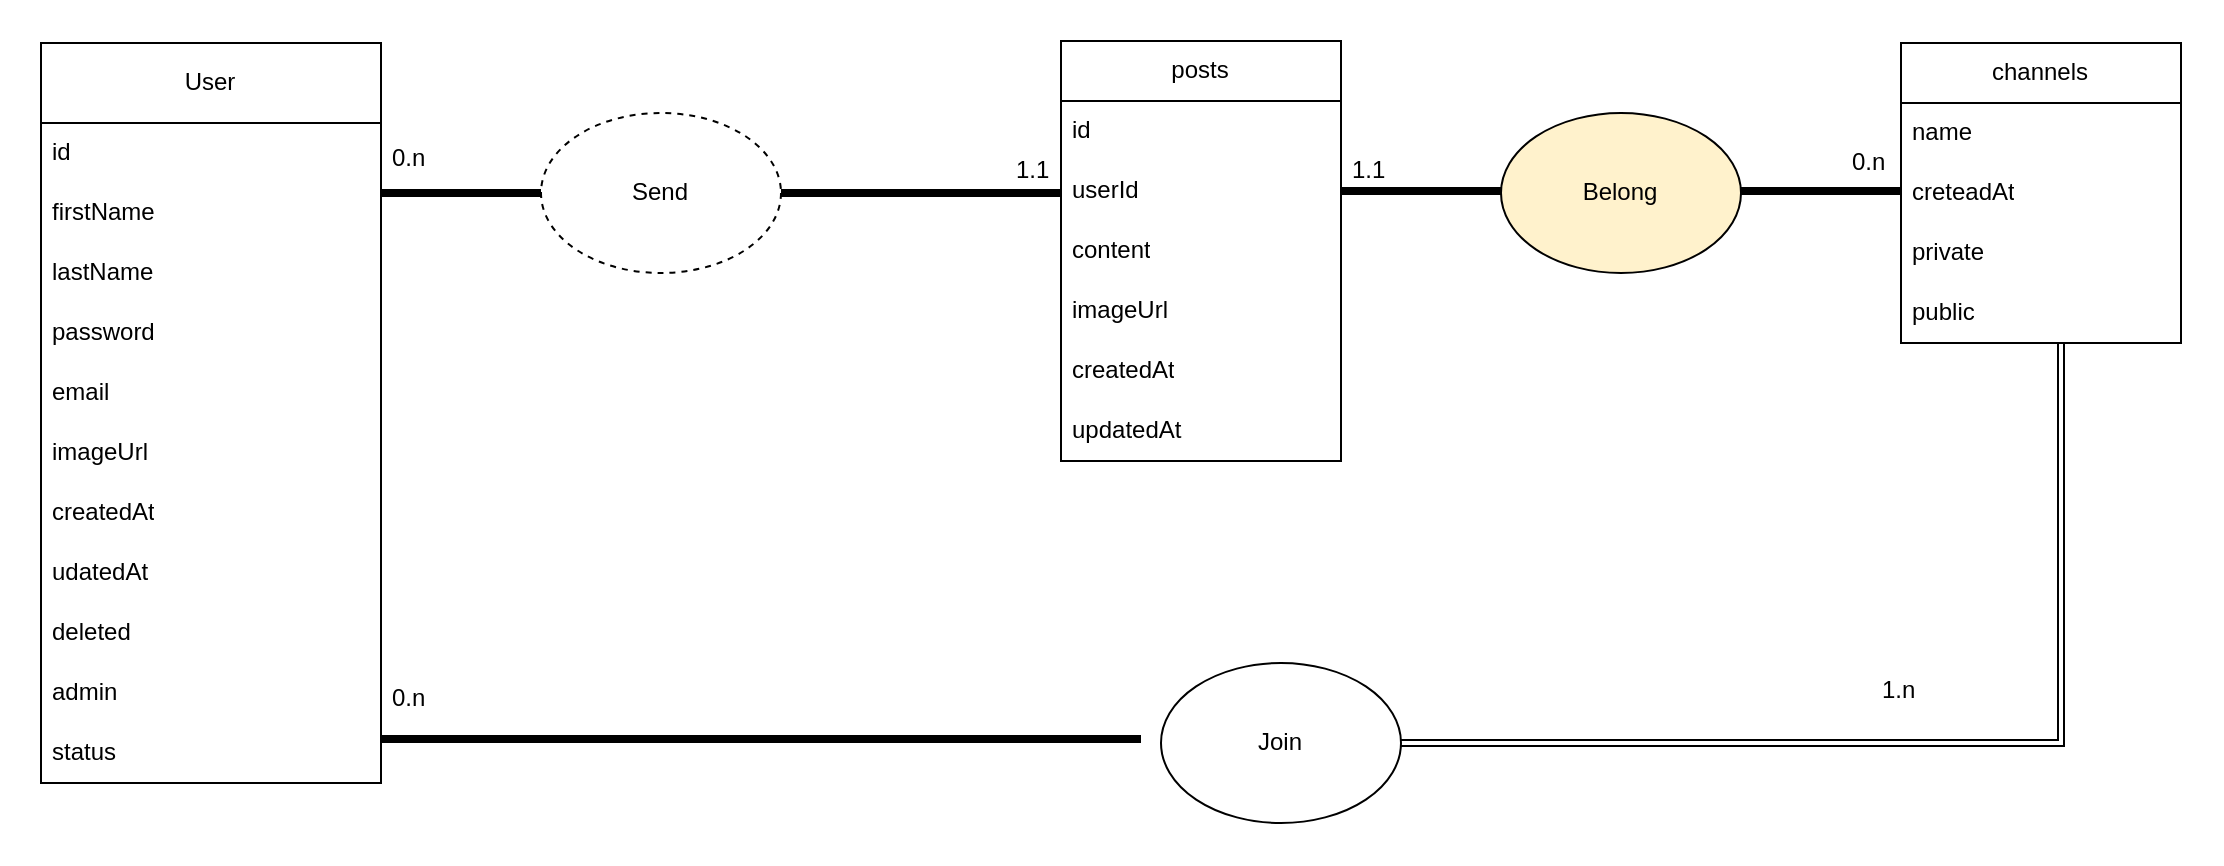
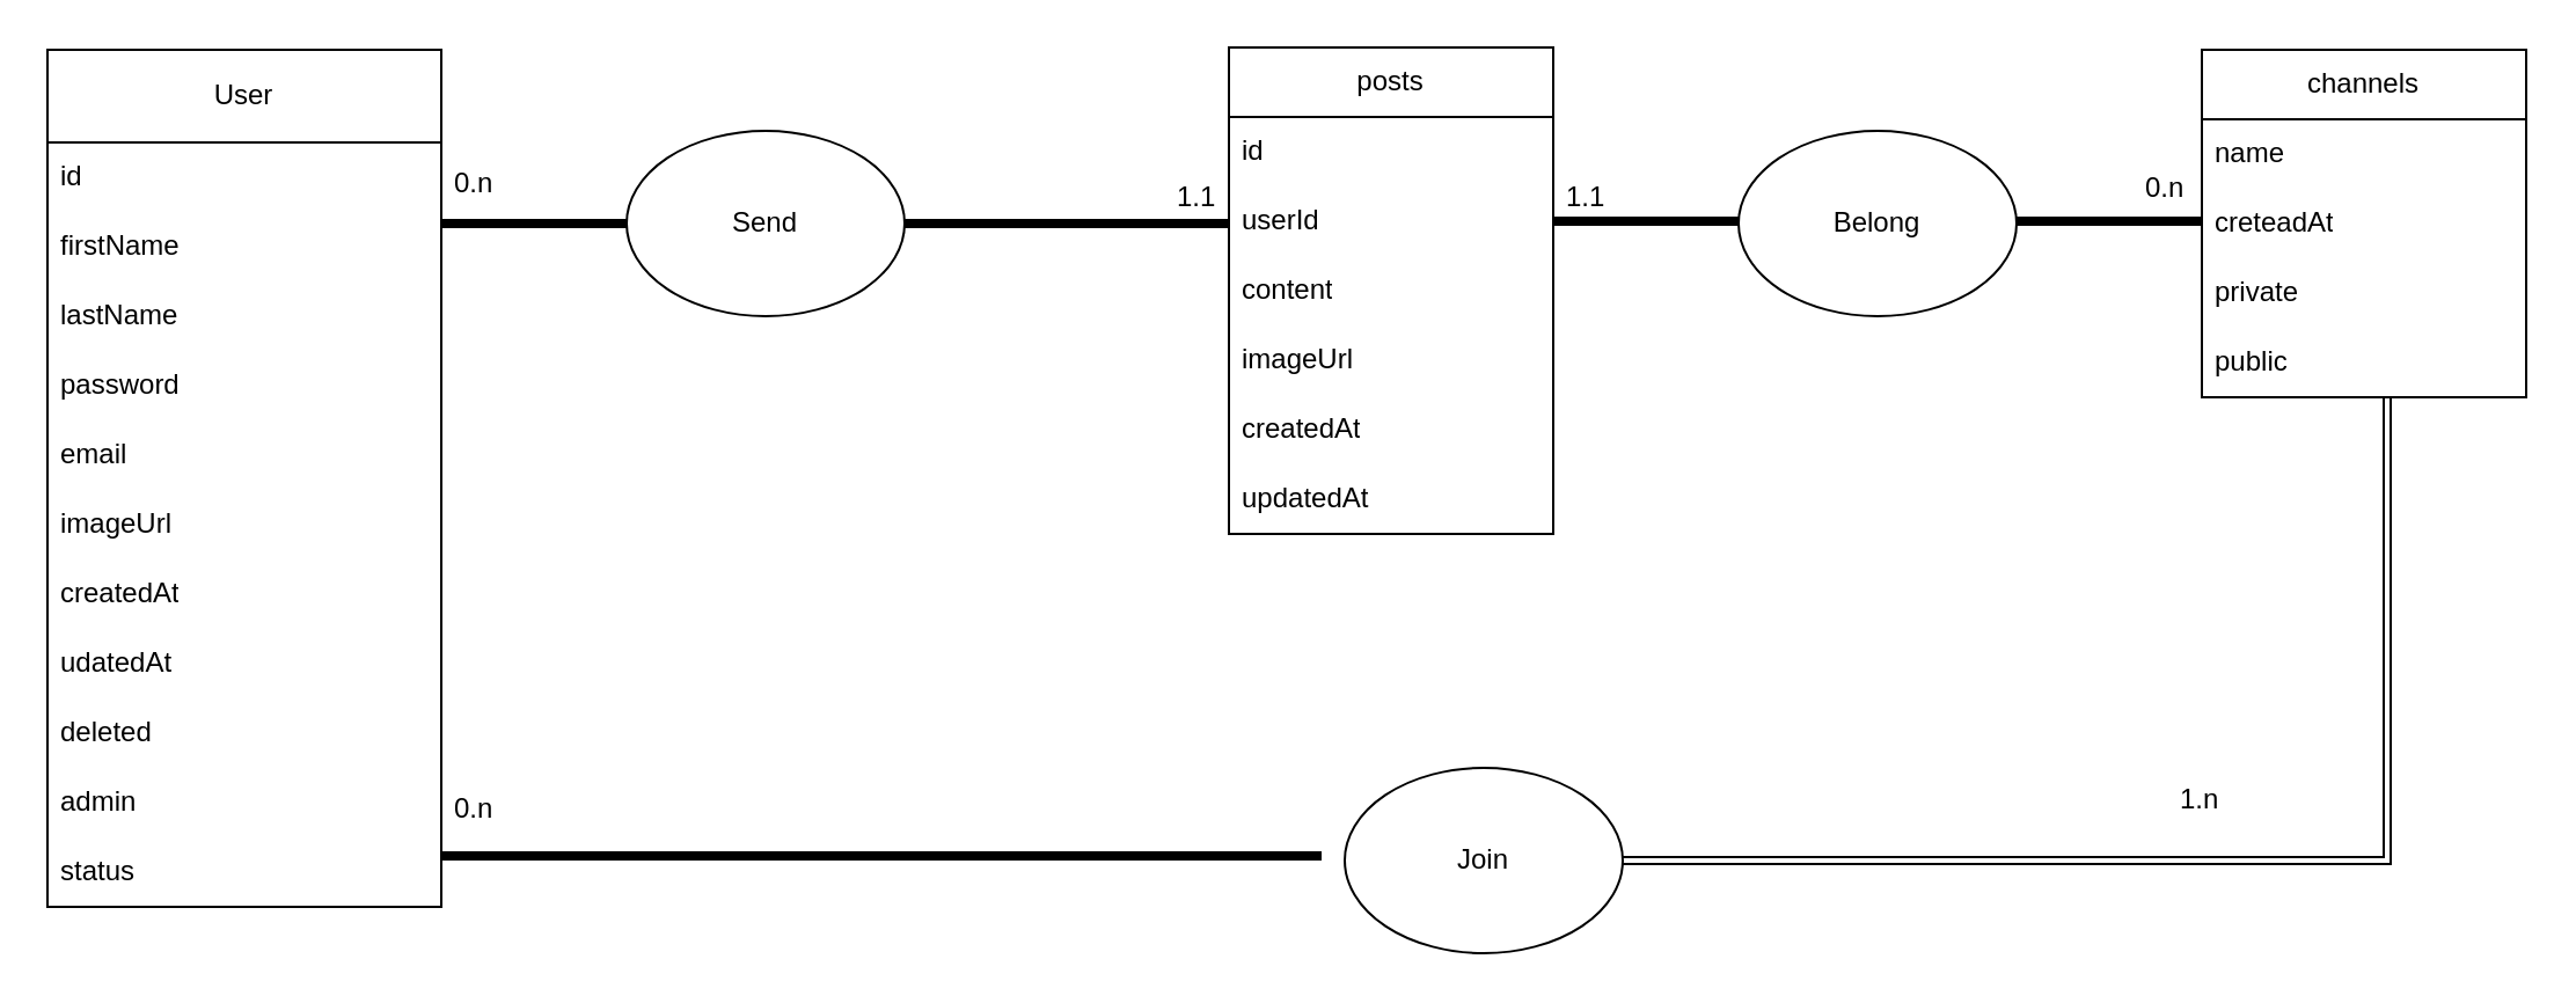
  <mxCell id="0" />
  <mxCell id="1" parent="0" />
  <mxCell id="2" value="" style="shape=filledEdge;curved=0;rounded=0;fixDash=1;endArrow=none;strokeWidth=4;fillColor=#ffffff;edgeStyle=orthogonalEdgeStyle;html=1;" parent="1" source="36" target="26" edge="1"><mxGeometry width="60" height="40" relative="1" as="geometry"><mxPoint x="660" y="253" as="sourcePoint" /><mxPoint x="1029.94" y="210" as="targetPoint" /><Array as="points"><mxPoint x="1030" y="371" /></Array></mxGeometry></mxCell>
  <mxCell id="3" value="User" style="swimlane;fontStyle=0;childLayout=stackLayout;horizontal=1;startSize=40;horizontalStack=0;resizeParent=1;resizeParentMax=0;resizeLast=0;collapsible=1;marginBottom=0;whiteSpace=wrap;html=1;swimlaneFillColor=none;" parent="1" vertex="1"><mxGeometry x="20" y="21" width="170" height="370" as="geometry"><mxRectangle x="10" y="50" width="70" height="30" as="alternateBounds" /></mxGeometry></mxCell>
  <mxCell id="4" value="id" style="text;strokeColor=none;fillColor=none;align=left;verticalAlign=middle;spacingLeft=4;spacingRight=4;overflow=hidden;points=[[0,0.5],[1,0.5]];portConstraint=eastwest;rotatable=0;whiteSpace=wrap;html=1;" parent="3" vertex="1"><mxGeometry y="40" width="170" height="30" as="geometry" /></mxCell>
  <mxCell id="5" value="firstName" style="text;strokeColor=none;fillColor=none;align=left;verticalAlign=middle;spacingLeft=4;spacingRight=4;overflow=hidden;points=[[0,0.5],[1,0.5]];portConstraint=eastwest;rotatable=0;whiteSpace=wrap;html=1;" parent="3" vertex="1"><mxGeometry y="70" width="170" height="30" as="geometry" /></mxCell>
  <mxCell id="6" value="lastName" style="text;strokeColor=none;fillColor=none;align=left;verticalAlign=middle;spacingLeft=4;spacingRight=4;overflow=hidden;points=[[0,0.5],[1,0.5]];portConstraint=eastwest;rotatable=0;whiteSpace=wrap;html=1;" parent="3" vertex="1"><mxGeometry y="100" width="170" height="30" as="geometry" /></mxCell>
  <mxCell id="7" value="password" style="text;strokeColor=none;fillColor=none;align=left;verticalAlign=middle;spacingLeft=4;spacingRight=4;overflow=hidden;points=[[0,0.5],[1,0.5]];portConstraint=eastwest;rotatable=0;whiteSpace=wrap;html=1;" parent="3" vertex="1"><mxGeometry y="130" width="170" height="30" as="geometry" /></mxCell>
  <mxCell id="8" value="email" style="text;strokeColor=none;fillColor=none;align=left;verticalAlign=middle;spacingLeft=4;spacingRight=4;overflow=hidden;points=[[0,0.5],[1,0.5]];portConstraint=eastwest;rotatable=0;whiteSpace=wrap;html=1;" parent="3" vertex="1"><mxGeometry y="160" width="170" height="30" as="geometry" /></mxCell>
  <mxCell id="9" value="imageUrl" style="text;strokeColor=none;fillColor=none;align=left;verticalAlign=middle;spacingLeft=4;spacingRight=4;overflow=hidden;points=[[0,0.5],[1,0.5]];portConstraint=eastwest;rotatable=0;whiteSpace=wrap;html=1;" parent="3" vertex="1"><mxGeometry y="190" width="170" height="30" as="geometry" /></mxCell>
  <mxCell id="10" value="createdAt" style="text;strokeColor=none;fillColor=none;align=left;verticalAlign=middle;spacingLeft=4;spacingRight=4;overflow=hidden;points=[[0,0.5],[1,0.5]];portConstraint=eastwest;rotatable=0;whiteSpace=wrap;html=1;" parent="3" vertex="1"><mxGeometry y="220" width="170" height="30" as="geometry" /></mxCell>
  <mxCell id="11" value="udatedAt" style="text;strokeColor=none;fillColor=none;align=left;verticalAlign=middle;spacingLeft=4;spacingRight=4;overflow=hidden;points=[[0,0.5],[1,0.5]];portConstraint=eastwest;rotatable=0;whiteSpace=wrap;html=1;" parent="3" vertex="1"><mxGeometry y="250" width="170" height="30" as="geometry" /></mxCell>
  <mxCell id="12" value="deleted" style="text;strokeColor=none;fillColor=none;align=left;verticalAlign=middle;spacingLeft=4;spacingRight=4;overflow=hidden;points=[[0,0.5],[1,0.5]];portConstraint=eastwest;rotatable=0;whiteSpace=wrap;html=1;" parent="3" vertex="1"><mxGeometry y="280" width="170" height="30" as="geometry" /></mxCell>
  <mxCell id="13" value="admin" style="text;strokeColor=none;fillColor=none;align=left;verticalAlign=middle;spacingLeft=4;spacingRight=4;overflow=hidden;points=[[0,0.5],[1,0.5]];portConstraint=eastwest;rotatable=0;whiteSpace=wrap;html=1;" parent="3" vertex="1"><mxGeometry y="310" width="170" height="30" as="geometry" /></mxCell>
  <mxCell id="14" value="status" style="text;strokeColor=none;fillColor=none;align=left;verticalAlign=middle;spacingLeft=4;spacingRight=4;overflow=hidden;points=[[0,0.5],[1,0.5]];portConstraint=eastwest;rotatable=0;whiteSpace=wrap;html=1;" parent="3" vertex="1"><mxGeometry y="340" width="170" height="30" as="geometry" /></mxCell>
  <mxCell id="15" value="posts" style="swimlane;fontStyle=0;childLayout=stackLayout;horizontal=1;startSize=30;horizontalStack=0;resizeParent=1;resizeParentMax=0;resizeLast=0;collapsible=1;marginBottom=0;whiteSpace=wrap;html=1;" parent="1" vertex="1"><mxGeometry x="530" y="20" width="140" height="210" as="geometry" /></mxCell>
  <mxCell id="16" value="id" style="text;strokeColor=none;fillColor=none;align=left;verticalAlign=middle;spacingLeft=4;spacingRight=4;overflow=hidden;points=[[0,0.5],[1,0.5]];portConstraint=eastwest;rotatable=0;whiteSpace=wrap;html=1;" parent="15" vertex="1"><mxGeometry y="30" width="140" height="30" as="geometry" /></mxCell>
  <mxCell id="17" value="userId" style="text;strokeColor=none;fillColor=none;align=left;verticalAlign=middle;spacingLeft=4;spacingRight=4;overflow=hidden;points=[[0,0.5],[1,0.5]];portConstraint=eastwest;rotatable=0;whiteSpace=wrap;html=1;" parent="15" vertex="1"><mxGeometry y="60" width="140" height="30" as="geometry" /></mxCell>
  <mxCell id="18" value="content" style="text;strokeColor=none;fillColor=none;align=left;verticalAlign=middle;spacingLeft=4;spacingRight=4;overflow=hidden;points=[[0,0.5],[1,0.5]];portConstraint=eastwest;rotatable=0;whiteSpace=wrap;html=1;" parent="15" vertex="1"><mxGeometry y="90" width="140" height="30" as="geometry" /></mxCell>
  <mxCell id="19" value="imageUrl" style="text;strokeColor=none;fillColor=none;align=left;verticalAlign=middle;spacingLeft=4;spacingRight=4;overflow=hidden;points=[[0,0.5],[1,0.5]];portConstraint=eastwest;rotatable=0;whiteSpace=wrap;html=1;" parent="15" vertex="1"><mxGeometry y="120" width="140" height="30" as="geometry" /></mxCell>
  <mxCell id="20" value="createdAt" style="text;strokeColor=none;fillColor=none;align=left;verticalAlign=middle;spacingLeft=4;spacingRight=4;overflow=hidden;points=[[0,0.5],[1,0.5]];portConstraint=eastwest;rotatable=0;whiteSpace=wrap;html=1;" parent="15" vertex="1"><mxGeometry y="150" width="140" height="30" as="geometry" /></mxCell>
  <mxCell id="21" value="updatedAt" style="text;strokeColor=none;fillColor=none;align=left;verticalAlign=middle;spacingLeft=4;spacingRight=4;overflow=hidden;points=[[0,0.5],[1,0.5]];portConstraint=eastwest;rotatable=0;whiteSpace=wrap;html=1;" parent="15" vertex="1"><mxGeometry y="180" width="140" height="30" as="geometry" /></mxCell>
  <mxCell id="22" value="channels" style="swimlane;fontStyle=0;childLayout=stackLayout;horizontal=1;startSize=30;horizontalStack=0;resizeParent=1;resizeParentMax=0;resizeLast=0;collapsible=1;marginBottom=0;whiteSpace=wrap;html=1;" parent="1" vertex="1"><mxGeometry x="950" y="21" width="140" height="150" as="geometry" /></mxCell>
  <mxCell id="23" value="name" style="text;strokeColor=none;fillColor=none;align=left;verticalAlign=middle;spacingLeft=4;spacingRight=4;overflow=hidden;points=[[0,0.5],[1,0.5]];portConstraint=eastwest;rotatable=0;whiteSpace=wrap;html=1;" parent="22" vertex="1"><mxGeometry y="30" width="140" height="30" as="geometry" /></mxCell>
  <mxCell id="24" value="creteadAt" style="text;strokeColor=none;fillColor=none;align=left;verticalAlign=middle;spacingLeft=4;spacingRight=4;overflow=hidden;points=[[0,0.5],[1,0.5]];portConstraint=eastwest;rotatable=0;whiteSpace=wrap;html=1;" parent="22" vertex="1"><mxGeometry y="60" width="140" height="30" as="geometry" /></mxCell>
  <mxCell id="25" value="private" style="text;strokeColor=none;fillColor=none;align=left;verticalAlign=middle;spacingLeft=4;spacingRight=4;overflow=hidden;points=[[0,0.5],[1,0.5]];portConstraint=eastwest;rotatable=0;whiteSpace=wrap;html=1;" parent="22" vertex="1"><mxGeometry y="90" width="140" height="30" as="geometry" /></mxCell>
  <mxCell id="26" value="public" style="text;strokeColor=none;fillColor=none;align=left;verticalAlign=middle;spacingLeft=4;spacingRight=4;overflow=hidden;points=[[0,0.5],[1,0.5]];portConstraint=eastwest;rotatable=0;whiteSpace=wrap;html=1;" parent="22" vertex="1"><mxGeometry y="120" width="140" height="30" as="geometry" /></mxCell>
- <mxCell id="27" value="Send" style="ellipse;whiteSpace=wrap;html=1;dashed=1;" parent="1" vertex="1"><mxGeometry x="270" y="56" width="120" height="80" as="geometry" /></mxCell>
+ <mxCell id="27" value="Send" style="ellipse;whiteSpace=wrap;html=1;" parent="1" vertex="1"><mxGeometry x="270" y="56" width="120" height="80" as="geometry" /></mxCell>
  <mxCell id="28" value="0.n" style="text;strokeColor=none;fillColor=none;align=left;verticalAlign=top;spacingLeft=4;spacingRight=4;overflow=hidden;rotatable=0;points=[[0,0.5],[1,0.5]];portConstraint=eastwest;whiteSpace=wrap;html=1;" parent="1" vertex="1"><mxGeometry x="190" y="65" width="30" height="26" as="geometry" /></mxCell>
  <mxCell id="29" value="1.1" style="text;strokeColor=none;fillColor=none;align=left;verticalAlign=top;spacingLeft=4;spacingRight=4;overflow=hidden;rotatable=0;points=[[0,0.5],[1,0.5]];portConstraint=eastwest;whiteSpace=wrap;html=1;" parent="1" vertex="1"><mxGeometry x="502" y="71" width="30" height="26" as="geometry" /></mxCell>
  <mxCell id="30" value="" style="line;strokeWidth=4;html=1;perimeter=backbonePerimeter;points=[];outlineConnect=0;strokeColor=default;fillColor=default;" parent="1" vertex="1"><mxGeometry x="190" y="91" width="80" height="10" as="geometry" /></mxCell>
  <mxCell id="31" value="" style="line;strokeWidth=4;html=1;perimeter=backbonePerimeter;points=[];outlineConnect=0;strokeColor=default;fillColor=default;" parent="1" vertex="1"><mxGeometry x="390" y="91" width="140" height="10" as="geometry" /></mxCell>
  <mxCell id="32" value="" style="line;strokeWidth=4;html=1;perimeter=backbonePerimeter;points=[];outlineConnect=0;strokeColor=default;fillColor=default;" parent="1" vertex="1"><mxGeometry x="670" y="90" width="280" height="10" as="geometry" /></mxCell>
- <mxCell id="33" value="Belong" style="ellipse;whiteSpace=wrap;html=1;fillColor=#fff2cc;" parent="1" vertex="1"><mxGeometry x="750" y="56" width="120" height="80" as="geometry" /></mxCell>
+ <mxCell id="33" value="Belong" style="ellipse;whiteSpace=wrap;html=1;" parent="1" vertex="1"><mxGeometry x="750" y="56" width="120" height="80" as="geometry" /></mxCell>
  <mxCell id="34" value="1.1" style="text;strokeColor=none;fillColor=none;align=left;verticalAlign=top;spacingLeft=4;spacingRight=4;overflow=hidden;rotatable=0;points=[[0,0.5],[1,0.5]];portConstraint=eastwest;whiteSpace=wrap;html=1;" parent="1" vertex="1"><mxGeometry x="670" y="71" width="30" height="26" as="geometry" /></mxCell>
  <mxCell id="35" value="0.n" style="text;strokeColor=none;fillColor=none;align=left;verticalAlign=top;spacingLeft=4;spacingRight=4;overflow=hidden;rotatable=0;points=[[0,0.5],[1,0.5]];portConstraint=eastwest;whiteSpace=wrap;html=1;" parent="1" vertex="1"><mxGeometry x="920" y="67" width="30" height="26" as="geometry" /></mxCell>
  <mxCell id="36" value="Join" style="ellipse;whiteSpace=wrap;html=1;strokeColor=default;fillColor=default;" parent="1" vertex="1"><mxGeometry x="580" y="331" width="120" height="80" as="geometry" /></mxCell>
  <mxCell id="37" value="0.n" style="text;strokeColor=none;fillColor=none;align=left;verticalAlign=top;spacingLeft=4;spacingRight=4;overflow=hidden;rotatable=0;points=[[0,0.5],[1,0.5]];portConstraint=eastwest;whiteSpace=wrap;html=1;" parent="1" vertex="1"><mxGeometry x="190" y="335" width="30" height="26" as="geometry" /></mxCell>
  <mxCell id="38" value="" style="line;strokeWidth=4;html=1;perimeter=backbonePerimeter;points=[];outlineConnect=0;strokeColor=default;fillColor=default;" parent="1" vertex="1"><mxGeometry x="190" y="361" width="380" height="16" as="geometry" /></mxCell>
  <mxCell id="39" value="1.n" style="text;strokeColor=none;fillColor=none;align=left;verticalAlign=top;spacingLeft=4;spacingRight=4;overflow=hidden;rotatable=0;points=[[0,0.5],[1,0.5]];portConstraint=eastwest;whiteSpace=wrap;html=1;" parent="1" vertex="1"><mxGeometry x="935" y="331" width="30" height="26" as="geometry" /></mxCell>
